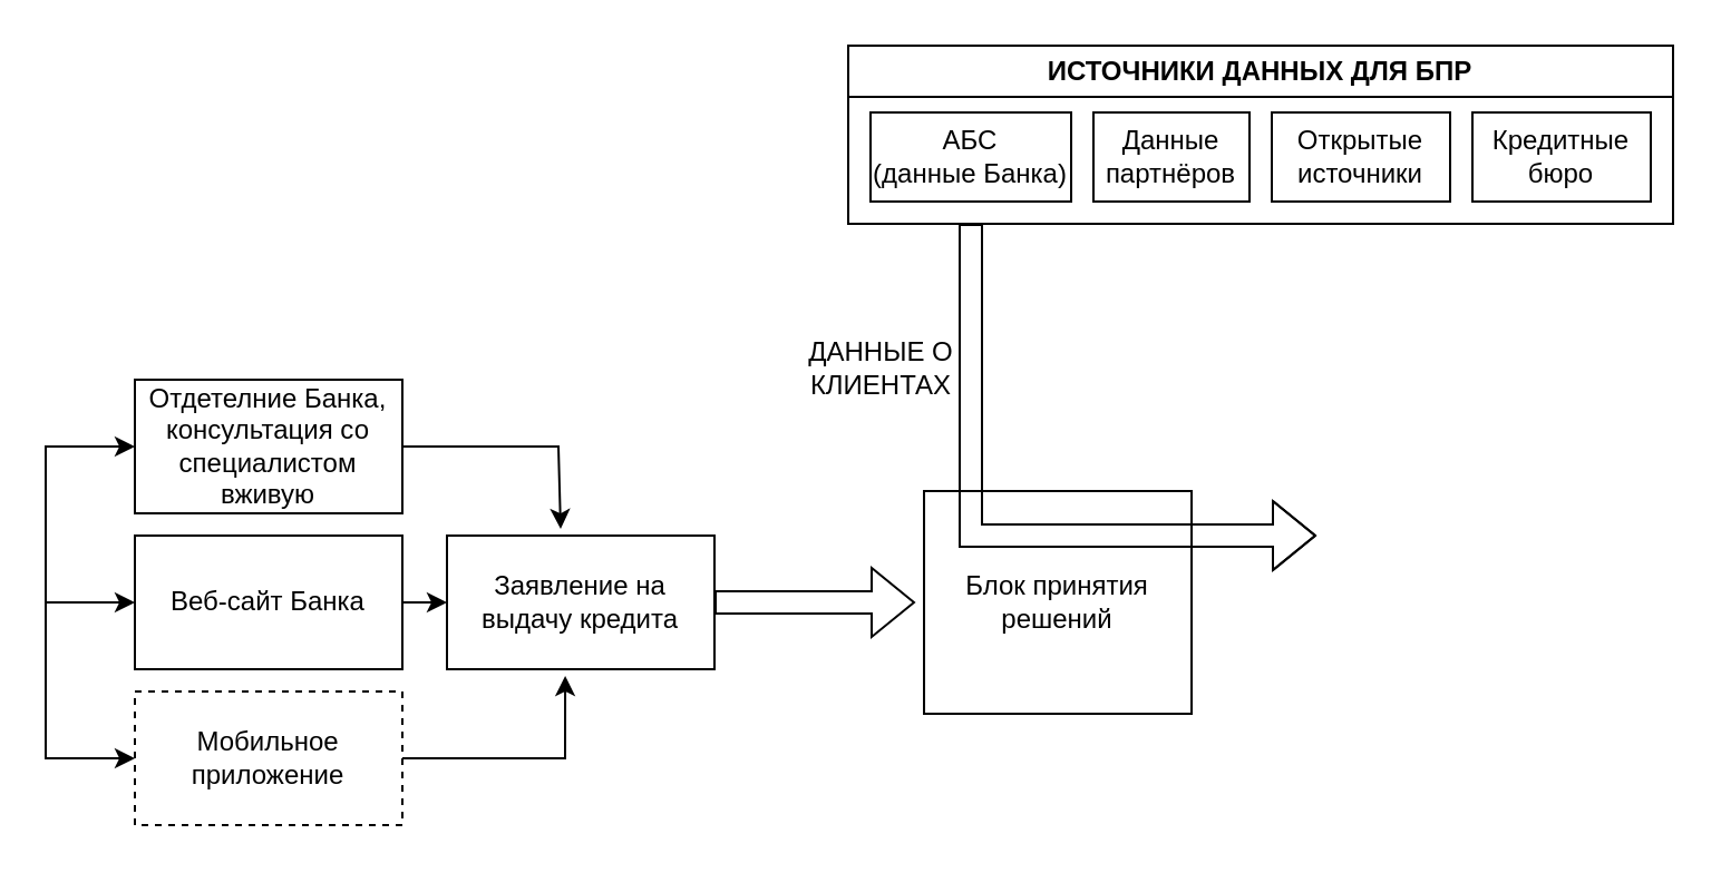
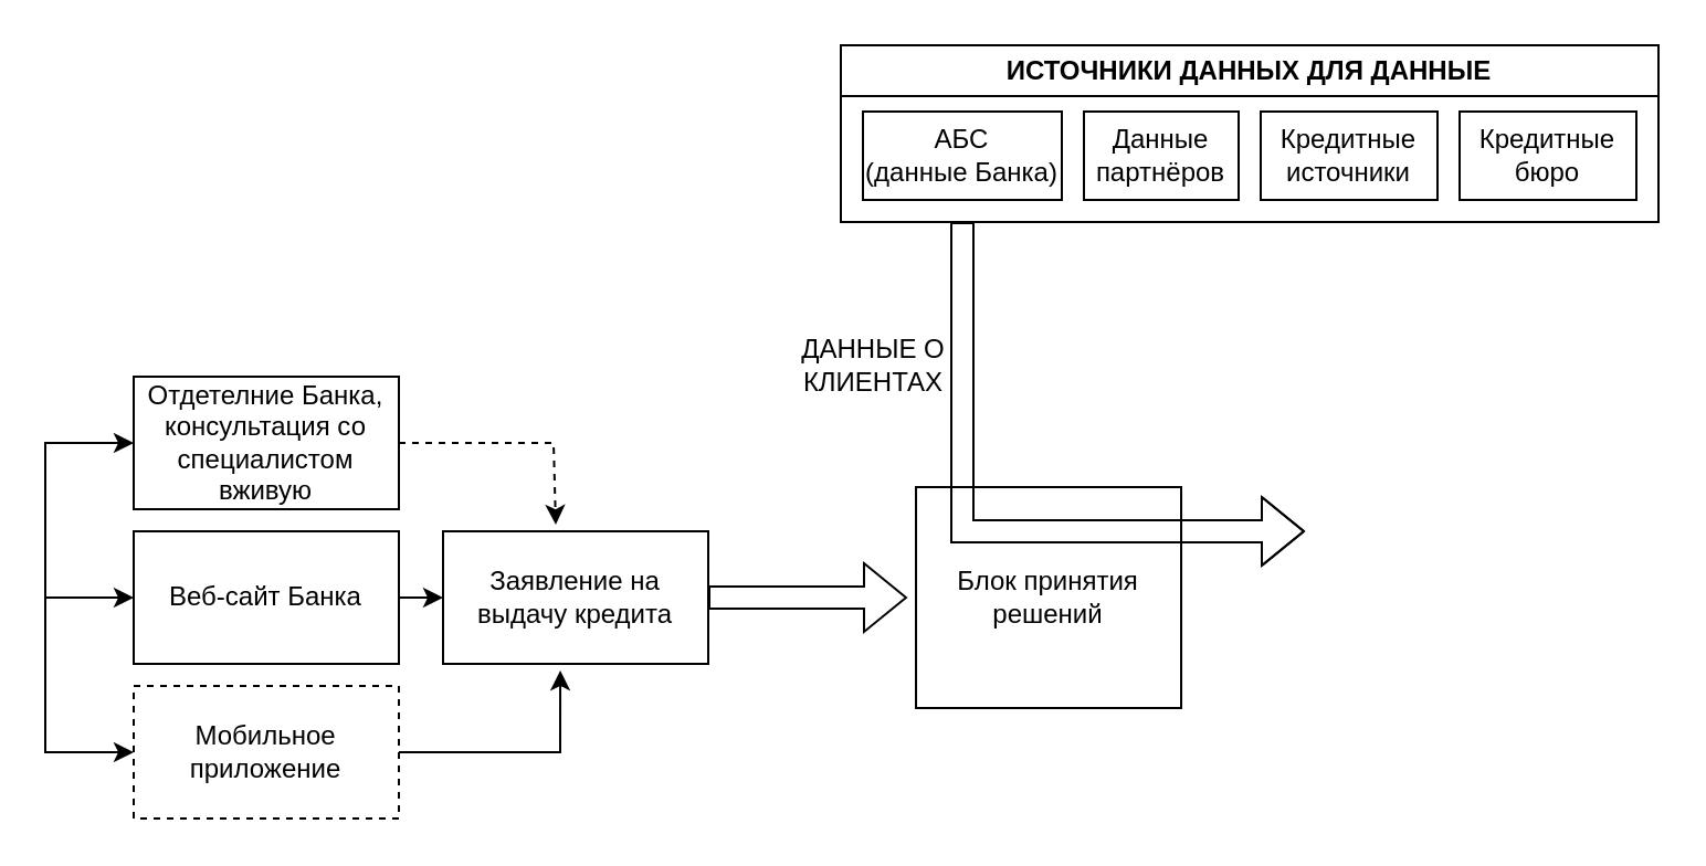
  <mxCell id="0" />
  <mxCell id="1" parent="0" />
  <mxCell id="2" value="" style="endArrow=classic;html=1;rounded=0;" edge="1" parent="1" target="6"><mxGeometry width="50" height="50" relative="1" as="geometry"><mxPoint x="20" y="270" as="sourcePoint" /><mxPoint x="170" y="150" as="targetPoint" /><Array as="points"><mxPoint x="20" y="200" /></Array></mxGeometry></mxCell>
  <mxCell id="3" value="" style="endArrow=classic;html=1;rounded=0;" edge="1" parent="1" target="5"><mxGeometry width="50" height="50" relative="1" as="geometry"><mxPoint x="20" y="270" as="sourcePoint" /><mxPoint x="180" y="270" as="targetPoint" /></mxGeometry></mxCell>
  <mxCell id="4" value="" style="endArrow=classic;html=1;rounded=0;" edge="1" parent="1" target="7"><mxGeometry width="50" height="50" relative="1" as="geometry"><mxPoint x="20" y="270" as="sourcePoint" /><mxPoint x="220" y="350" as="targetPoint" /><Array as="points"><mxPoint x="20" y="340" /></Array></mxGeometry></mxCell>
  <mxCell id="5" value="Веб-сайт Банка" style="rounded=0;whiteSpace=wrap;html=1;" vertex="1" parent="1"><mxGeometry x="60" y="240" width="120" height="60" as="geometry" /></mxCell>
  <mxCell id="6" value="&lt;div&gt;Отдетелние Банка,&lt;/div&gt;&lt;div&gt;консультация со специалистом вживую&lt;br&gt;&lt;/div&gt;" style="rounded=0;whiteSpace=wrap;html=1;" vertex="1" parent="1"><mxGeometry x="60" y="170" width="120" height="60" as="geometry" /></mxCell>
  <mxCell id="7" value="Мобильное приложение" style="rounded=0;whiteSpace=wrap;html=1;dashed=1;" vertex="1" parent="1"><mxGeometry x="60" y="310" width="120" height="60" as="geometry" /></mxCell>
  <mxCell id="8" value="" style="endArrow=classic;html=1;rounded=0;exitX=1;exitY=0.5;exitDx=0;exitDy=0;" edge="1" parent="1" source="5" target="11"><mxGeometry width="50" height="50" relative="1" as="geometry"><mxPoint x="340" y="250" as="sourcePoint" /><mxPoint x="460" y="250" as="targetPoint" /></mxGeometry></mxCell>
  <mxCell id="9" value="" style="endArrow=classic;html=1;rounded=0;exitX=1;exitY=0.5;exitDx=0;exitDy=0;entryX=0.442;entryY=1.05;entryDx=0;entryDy=0;entryPerimeter=0;" edge="1" parent="1" source="7" target="11"><mxGeometry width="50" height="50" relative="1" as="geometry"><mxPoint x="340" y="250" as="sourcePoint" /><mxPoint x="460" y="270" as="targetPoint" /><Array as="points"><mxPoint x="253" y="340" /></Array></mxGeometry></mxCell>
- <mxCell id="10" value="" style="endArrow=classic;html=1;rounded=0;exitX=1;exitY=0.5;exitDx=0;exitDy=0;entryX=0.425;entryY=-0.05;entryDx=0;entryDy=0;entryPerimeter=0;" edge="1" parent="1" source="6" target="11"><mxGeometry width="50" height="50" relative="1" as="geometry"><mxPoint x="340" y="250" as="sourcePoint" /><mxPoint x="460" y="230" as="targetPoint" /><Array as="points"><mxPoint x="250" y="200" /></Array></mxGeometry></mxCell>
+ <mxCell id="10" value="" style="endArrow=classic;html=1;rounded=0;exitX=1;exitY=0.5;exitDx=0;exitDy=0;entryX=0.425;entryY=-0.05;entryDx=0;entryDy=0;entryPerimeter=0;dashed=1;" edge="1" parent="1" source="6" target="11"><mxGeometry width="50" height="50" relative="1" as="geometry"><mxPoint x="340" y="250" as="sourcePoint" /><mxPoint x="460" y="230" as="targetPoint" /><Array as="points"><mxPoint x="250" y="200" /></Array></mxGeometry></mxCell>
  <mxCell id="11" value="Заявление на выдачу кредита" style="rounded=0;whiteSpace=wrap;html=1;" vertex="1" parent="1"><mxGeometry x="200" y="240" width="120" height="60" as="geometry" /></mxCell>
  <mxCell id="12" value="" style="shape=flexArrow;endArrow=classic;html=1;rounded=0;exitX=1;exitY=0.5;exitDx=0;exitDy=0;entryX=0;entryY=0.5;entryDx=0;entryDy=0;" edge="1" parent="1" source="11"><mxGeometry width="50" height="50" relative="1" as="geometry"><mxPoint x="250" y="210" as="sourcePoint" /><mxPoint x="410" y="270" as="targetPoint" /></mxGeometry></mxCell>
- <mxCell id="13" value="ИСТОЧНИКИ ДАННЫХ ДЛЯ БПР" style="swimlane;whiteSpace=wrap;html=1;" vertex="1" parent="1"><mxGeometry x="380" y="20" width="370" height="80" as="geometry" /></mxCell>
+ <mxCell id="13" value="ИСТОЧНИКИ ДАННЫХ ДЛЯ ДАННЫЕ" style="swimlane;whiteSpace=wrap;html=1;" vertex="1" parent="1"><mxGeometry x="380" y="20" width="370" height="80" as="geometry" /></mxCell>
  <mxCell id="14" value="&lt;div&gt;АБС&lt;/div&gt;&lt;div&gt;(данные Банка)&lt;br&gt;&lt;/div&gt;" style="rounded=0;whiteSpace=wrap;html=1;" vertex="1" parent="13"><mxGeometry x="10" y="30" width="90" height="40" as="geometry" /></mxCell>
  <mxCell id="15" value="&lt;div&gt;Данные &lt;br&gt;&lt;/div&gt;&lt;div&gt;партнёров&lt;/div&gt;" style="rounded=0;whiteSpace=wrap;html=1;" vertex="1" parent="13"><mxGeometry x="110" y="30" width="70" height="40" as="geometry" /></mxCell>
- <mxCell id="16" value="&lt;div&gt;Открытые&lt;/div&gt;&lt;div&gt;источники&lt;br&gt;&lt;/div&gt;" style="rounded=0;whiteSpace=wrap;html=1;" vertex="1" parent="13"><mxGeometry x="190" y="30" width="80" height="40" as="geometry" /></mxCell>
+ <mxCell id="16" value="&lt;div&gt;Кредитные&lt;/div&gt;&lt;div&gt;источники&lt;br&gt;&lt;/div&gt;" style="rounded=0;whiteSpace=wrap;html=1;" vertex="1" parent="13"><mxGeometry x="190" y="30" width="80" height="40" as="geometry" /></mxCell>
  <mxCell id="17" value="&lt;div&gt;Кредитные&lt;/div&gt;&lt;div&gt;бюро&lt;br&gt;&lt;/div&gt;" style="rounded=0;whiteSpace=wrap;html=1;" vertex="1" parent="13"><mxGeometry x="280" y="30" width="80" height="40" as="geometry" /></mxCell>
  <mxCell id="18" value="" style="shape=flexArrow;endArrow=classic;html=1;rounded=0;" edge="1" parent="1"><mxGeometry width="50" height="50" relative="1" as="geometry"><mxPoint x="435" y="100" as="sourcePoint" /><mxPoint x="590" y="240" as="targetPoint" /><Array as="points"><mxPoint x="435" y="240" /></Array></mxGeometry></mxCell>
  <mxCell id="19" value="ДАННЫЕ О КЛИЕНТАХ" style="text;html=1;strokeColor=none;fillColor=none;align=center;verticalAlign=middle;whiteSpace=wrap;rounded=0;" vertex="1" parent="1"><mxGeometry x="360" y="150" width="70" height="30" as="geometry" /></mxCell>
  <mxCell id="20" value="Блок принятия решений" style="rounded=0;whiteSpace=wrap;html=1;fillOpacity=0;" vertex="1" parent="1"><mxGeometry x="414.01" y="220" width="120" height="100" as="geometry" /></mxCell>
